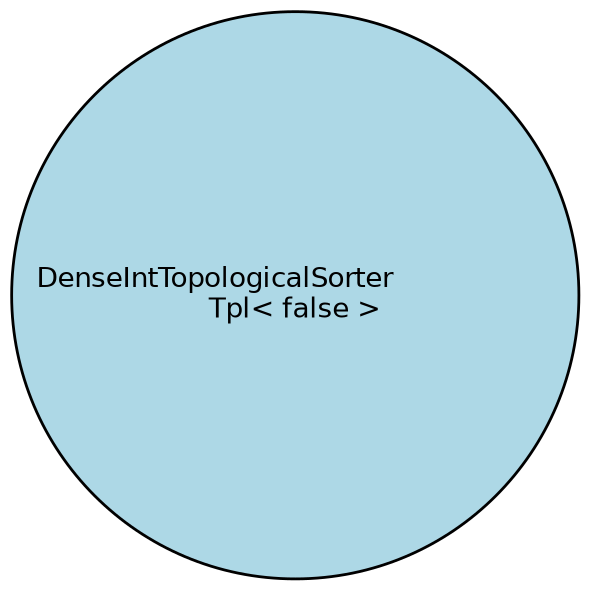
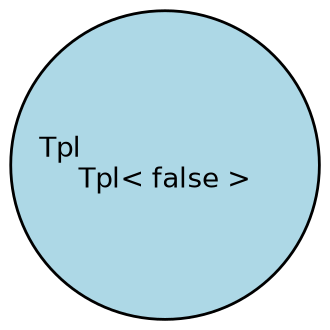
  digraph {
    rankdir=LR
-   n1 [color=black fillcolor=lightblue fontname=Helvetica fontsize=10 height=0.2 label="DenseIntTopologicalSorter\lTpl\< false \>" shape=circle style=filled width=0.4]
+   n1 [color=black fillcolor=lightblue fontname=Helvetica fontsize=10 height=0.2 label="Tpl\lTpl\< false \>" shape=circle style=filled width=0.4]
  }
